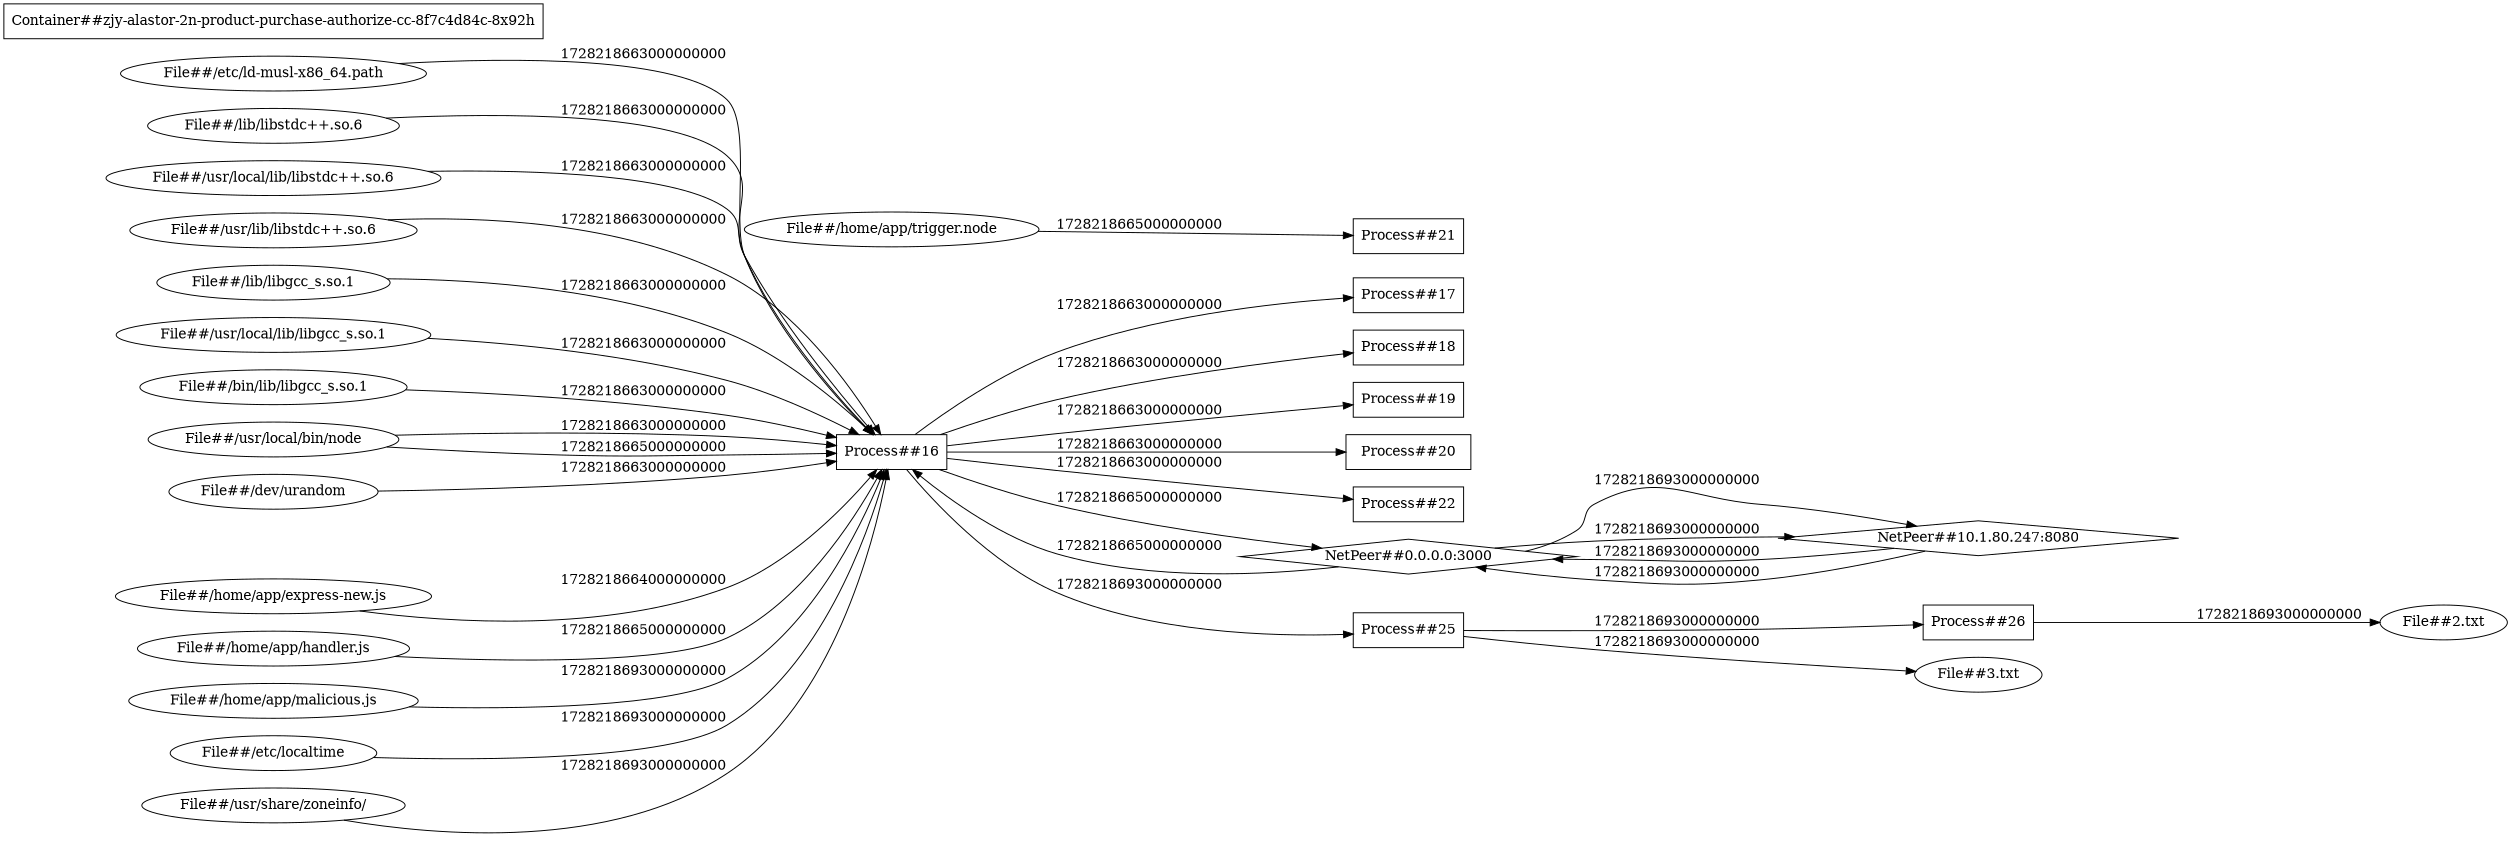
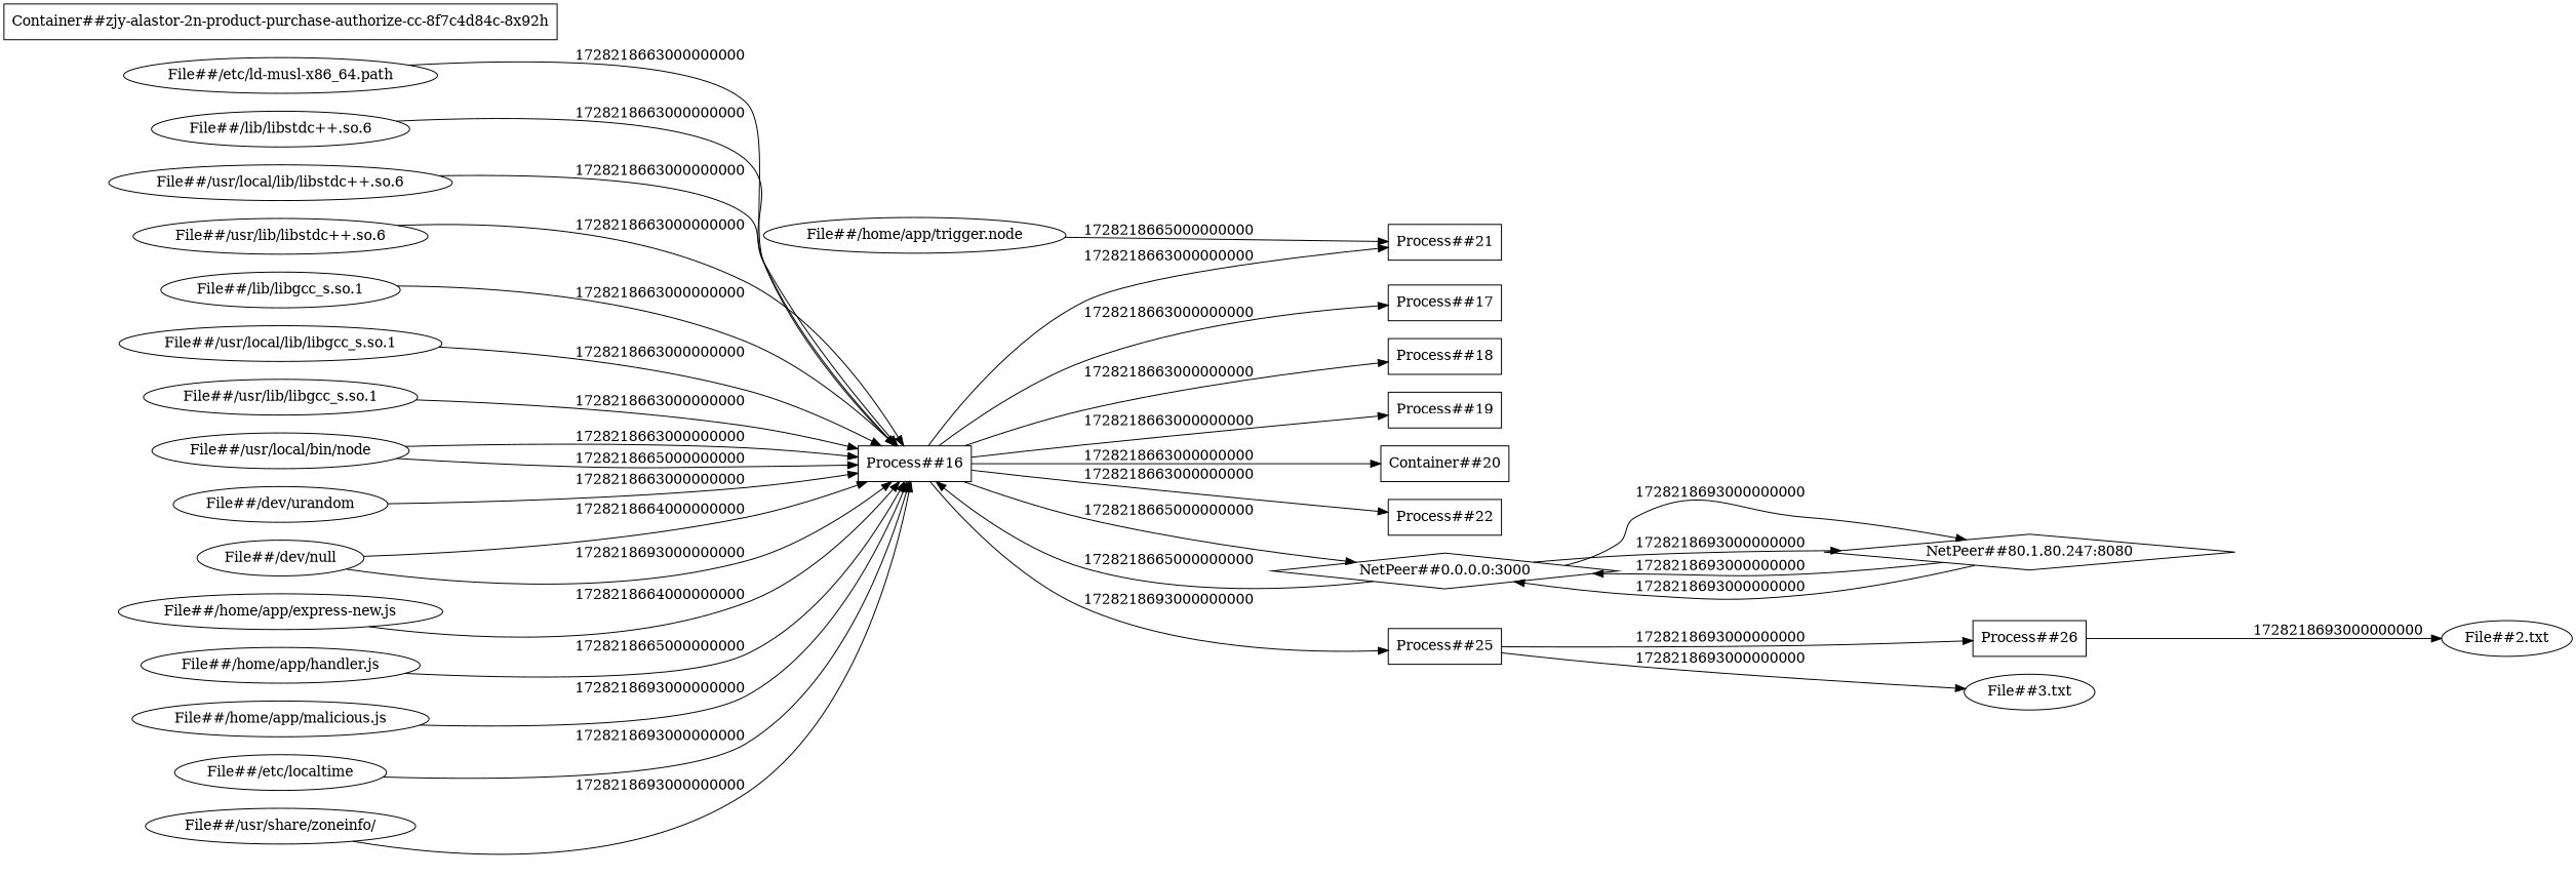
  digraph {
    rankdir=LR
    node [shape=ellipse]
    "Process##16" [shape=box]
    "File##/etc/ld-musl-x86_64.path"
    "Process##17" [shape=box]
    "Process##18" [shape=box]
    "Process##19" [shape=box]
-   "Process##20" [shape=box]
+   "Process##20" [shape=box label="Container##20"]
    "Process##21" [shape=box]
    "Process##22" [shape=box]
    "NetPeer##0.0.0.0:3000" [shape=diamond]
    "Process##25" [shape=box]
-   "NetPeer##10.1.80.247:8080" [shape=diamond]
+   "NetPeer##10.1.80.247:8080" [shape=diamond label="NetPeer##80.1.80.247:8080"]
    "Process##26" [shape=box]
    "File##3.txt"
    "File##/lib/libstdc++.so.6"
    "File##/usr/local/lib/libstdc++.so.6"
    "File##/usr/lib/libstdc++.so.6"
    "File##/lib/libgcc_s.so.1"
    "File##/usr/local/lib/libgcc_s.so.1"
-   "File##/usr/lib/libgcc_s.so.1" [label="File##/bin/lib/libgcc_s.so.1"]
+   "File##/usr/lib/libgcc_s.so.1"
    "File##/usr/local/bin/node"
    "File##/dev/urandom"
+   "File##/dev/null"
    "File##/home/app/express-new.js"
    "File##/home/app/trigger.node"
    "File##/home/app/handler.js"
    "File##/home/app/malicious.js"
    "File##2.txt"
    "File##/etc/localtime"
    "File##/usr/share/zoneinfo/"
    "Container##zjy-alastor-2n-product-purchase-authorize-cc-8f7c4d84c-8x92h" [shape=box]
    "Process##16" -> "Process##17" [label=1728218663000000000]
    "Process##16" -> "Process##18" [label=1728218663000000000]
    "Process##16" -> "Process##19" [label=1728218663000000000]
    "Process##16" -> "Process##20" [label=1728218663000000000]
+   "Process##16" -> "Process##21" [label=1728218663000000000]
    "Process##16" -> "Process##22" [label=1728218663000000000]
    "Process##16" -> "NetPeer##0.0.0.0:3000" [label=1728218665000000000]
    "Process##16" -> "Process##25" [label=1728218693000000000]
    "File##/etc/ld-musl-x86_64.path" -> "Process##16" [label=1728218663000000000]
    "NetPeer##0.0.0.0:3000" -> "Process##16" [label=1728218665000000000]
    "NetPeer##0.0.0.0:3000" -> "NetPeer##10.1.80.247:8080" [label=1728218693000000000]
    "NetPeer##0.0.0.0:3000" -> "NetPeer##10.1.80.247:8080" [label=1728218693000000000]
    "Process##25" -> "Process##26" [label=1728218693000000000]
    "Process##25" -> "File##3.txt" [label=1728218693000000000]
    "NetPeer##10.1.80.247:8080" -> "NetPeer##0.0.0.0:3000" [label=1728218693000000000]
    "NetPeer##10.1.80.247:8080" -> "NetPeer##0.0.0.0:3000" [label=1728218693000000000]
    "Process##26" -> "File##2.txt" [label=1728218693000000000]
    "File##/lib/libstdc++.so.6" -> "Process##16" [label=1728218663000000000]
    "File##/usr/local/lib/libstdc++.so.6" -> "Process##16" [label=1728218663000000000]
    "File##/usr/lib/libstdc++.so.6" -> "Process##16" [label=1728218663000000000]
    "File##/lib/libgcc_s.so.1" -> "Process##16" [label=1728218663000000000]
    "File##/usr/local/lib/libgcc_s.so.1" -> "Process##16" [label=1728218663000000000]
    "File##/usr/lib/libgcc_s.so.1" -> "Process##16" [label=1728218663000000000]
    "File##/usr/local/bin/node" -> "Process##16" [label=1728218663000000000]
    "File##/usr/local/bin/node" -> "Process##16" [label=1728218665000000000]
    "File##/dev/urandom" -> "Process##16" [label=1728218663000000000]
+   "File##/dev/null" -> "Process##16" [label=1728218664000000000]
+   "File##/dev/null" -> "Process##16" [label=1728218693000000000]
    "File##/home/app/express-new.js" -> "Process##16" [label=1728218664000000000]
    "File##/home/app/trigger.node" -> "Process##21" [label=1728218665000000000]
    "File##/home/app/handler.js" -> "Process##16" [label=1728218665000000000]
    "File##/home/app/malicious.js" -> "Process##16" [label=1728218693000000000]
    "File##/etc/localtime" -> "Process##16" [label=1728218693000000000]
    "File##/usr/share/zoneinfo/" -> "Process##16" [label=1728218693000000000]
  }
